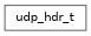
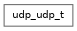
  digraph {
    rankdir=TB
-   n1 [color=gray40 fillcolor=white fontname=Helvetica fontsize=10 height=0.2 label=udp_hdr_t shape=record style=filled width=0.4]
+   n1 [color=gray40 fillcolor=white fontname=Helvetica fontsize=10 height=0.2 label=udp_udp_t shape=record style=filled width=0.4]
  }
